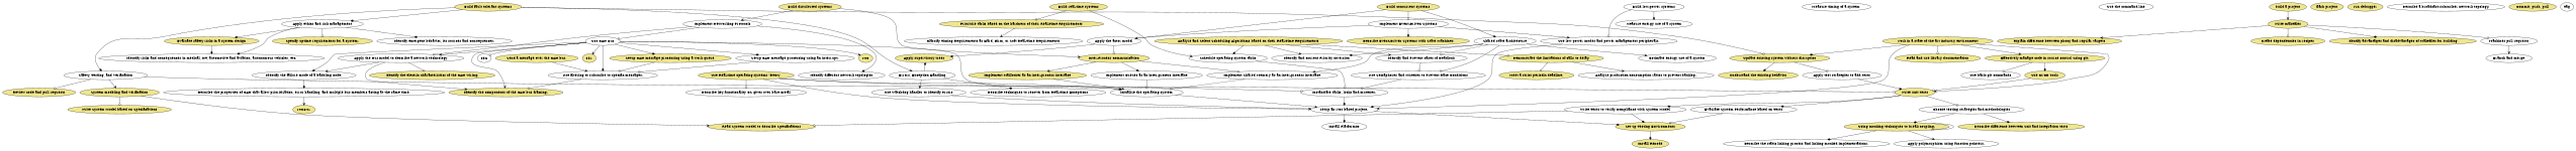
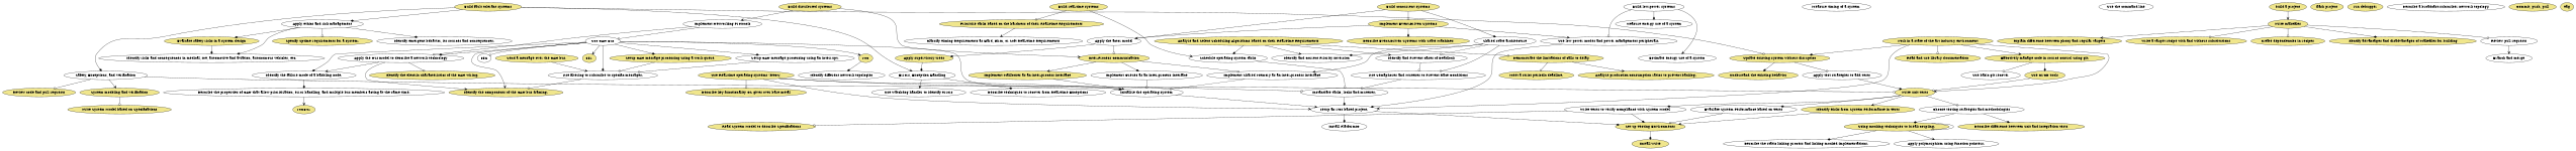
  digraph {
    node [fillcolor=khaki style=filled]
    edge [arrowhead=odot]
    n1 [label="Build real-time systems"]
    n2 [label="Build concurrent systems"]
    n3 [label="Build fault tolerant systems"]
    n4 [fillcolor=white label="Build low-power systems"]
    n5 [label="Build distributed systems"]
    n6 [fillcolor=white label="Schedule operating system tasks"]
    n7 [label="Prioritize tasks based on the hardness of their Real-Time Requirements"]
    n8 [fillcolor=white label="Apply the actor model"]
    n9 [fillcolor=white label="Shared state architecture"]
-   n10 [fillcolor=white label="Implement Event-Driven Systems"]
+   n10 [label="Implement Event-Driven Systems"]
    n11 [fillcolor=white label="Errors, Exception Handling"]
    n12 [fillcolor=white label="Apply ethics and risk management"]
-   n13 [fillcolor=white label="Safety, Testing, and Verification"]
+   n13 [fillcolor=white label="Safety, Exceptions, and Verification"]
    n14 [label="Update existing system without disruption"]
    n15 [fillcolor=white label="Use low power modes and power management peripherals."]
    n16 [fillcolor=white label="Estimate energy use of a system"]
    n17 [fillcolor=white label="Measure energy use of a system"]
    n18 [label="Inter-Process Communication"]
    n19 [fillcolor=white label="Implement Networking Protocols"]
    n20 [fillcolor=white label="Instantiate tasks, locks and mutexes."]
    n21 [fillcolor=white label="Classify Timing Requirements as Hard, Firm, or Soft Real-Time Requirements"]
    n22 [fillcolor=white label="setup an rtos based project."]
    n23 [label="Analyze and Select Scheduling Algorithms based on their Real-Time Requirements"]
    n24 [fillcolor=white label="Identify and Correct Priority Inversion"]
    n25 [fillcolor=white label="Identify and Prevent cases of Deadlock"]
    n26 [label="Demonstrate the limitations of calls to delay."]
    n27 [fillcolor=white label="Use Semaphores and Mutexes to Prevent Race Conditions"]
    n28 [label="Meet a strict periodic deadline."]
-   n29 [fillcolor=white label="Analyze production/consumption ratios to prevent backlog."]
+   n29 [label="Analyze production/consumption ratios to prevent backlog."]
    n30 [fillcolor=white label="Measure timing of a system."]
    n31 [fillcolor=white label="Install PlatformIO"]
    n32 [label="Set up Testing Environments"]
    n33 [label="Use Real-time operating systems (RTOS)"]
-   n34 [fillcolor=white label="Describe key functionality OS gives over bare metal"]
+   n34 [label="Describe key functionality OS gives over bare metal"]
    n35 [fillcolor=white label="initialize the operating system"]
-   n36 [label="Install Renode"]
+   n36 [label="Install Write"]
    n37 [fillcolor=white label="Use the command line"]
    n38 [label="build a project"]
    n39 [label="Write makefiles"]
    n40 [label="explain difference between phony and regular targets"]
+   n41 [label="write a target recipe with and without substitutions"]
    n42 [label="create dependencies in recipes"]
    n43 [label="identify advantages and disadvantages of Makefiles for building"]
-   n44 [fillcolor=white label="Machines pull requests"]
+   n44 [fillcolor=white label="Review pull requests"]
    n45 [fillcolor=white label="Branch and merge"]
    n46 [label="flash project"]
    n47 [label="run debugger"]
    n48 [label="Apply supervisory trees"]
    n49 [fillcolor=white label="Implement Shared Memory as an inter-process interface"]
    n50 [label="Describe Event-Driven Systems with State Machines"]
    n51 [fillcolor=white label="Implement Queues as an inter-process interface"]
    n52 [label="Implement Mailboxes as an inter-process interface"]
    n53 [fillcolor=white label="Use watchdog handler to identify errors"]
    n54 [fillcolor=white label="Describe techniques to recover from Real-Time Exceptions"]
    n55 [fillcolor=white label="Identify risks and consequences in medical, IoT, automotive and aviation, autonomous vehicles, etc."]
    n56 [label="Evaluate safety risks in a system design"]
    n57 [label="Specify uptime requirements for a system."]
    n58 [fillcolor=white label="Identify emergent behavior, its sources and consequences."]
    n59 [label="System modeling and verification"]
    n60 [label="Write unit tests"]
    n61 [label="Review code and pull requests"]
    n62 [label="Understand the existing behavior"]
    n63 [fillcolor=white label="Apply test strategies to add tests"]
    n64 [label="Write System Model based on Specifications"]
    n65 [label="Read System Model to describe Specifications"]
    n66 [fillcolor=white label="Choose testing strategies and methodologies"]
    n67 [fillcolor=white label="Write Tests to Verify Compliance with System Model"]
    n68 [fillcolor=white label="Evaulate System Performance based on Tests"]
+   n69 [label="Identify Risks from System Performance in Tests"]
    n70 [label="Describe difference between unit and integration tests"]
    n71 [label="Using mocking techniques to break coupling."]
    n72 [fillcolor=white label="Apply polymorphism using function pointers."]
    n73 [fillcolor=white label="Describe the static linking process and linking mocked implementations."]
    n74 [fillcolor=white label="Identify different network topologies"]
    n75 [fillcolor=white label="Apply the OSI model to describe a network technology"]
    n76 [fillcolor=white label="Use CAN Bus"]
    n77 [fillcolor=white label="Identify the failure mode of a babbling node."]
    n78 [label="Identify the components of the CAN bus framing."]
    n79 [label="Identify the electric characteristics of the CAN wiring."]
    851
    n81 [fillcolor=white label="Use filtering to subscribe to specific messages."]
    n82 [label="Setup CAN message processing using a work queue."]
    n83 [fillcolor=white label="Setup CAN message processing using an interrupt."]
    rtos
    856 [fillcolor=white]
    n86 [fillcolor=white label="Describe the properties of CAN that allow prioritization, error handling, and multiple bus members acting at the same time."]
    rtos841
    n88 [fillcolor=white label="Describe a broadcast/subscriber network topology."]
    n89 [label="Send a message over the CAN bus."]
    n90 [label="Work in a state of the art industry environment"]
    n91 [label="Effectively manage code in source control using git."]
    n92 [label="Read and use library documentation"]
-   n93 [fillcolor=white label="Use basic git commands"]
+   n93 [fillcolor=white label="Use basic git recover"]
    n94 [label="Use CI/CD tools"]
    n95 [label="Commit, push, pull"]
-   n96 [fillcolor=white label=Tag]
+   n96 [label=Tag]
    subgraph sub_1 {
      rank=same
      n1
      n2
      n3
      n4
      n5
    }
    n1 -> n6 [arrowhead=vee]
    n1 -> n7
    n2 -> n8 [arrowhead=vee]
    n2 -> n9 [arrowhead=diamond]
    n2 -> n10
    n3 -> n11 [arrowhead=vee]
    n3 -> n12 [arrowhead=diamond]
    n3 -> n13 [arrowhead=diamond]
    n3 -> n14
    n4 -> n15
-   n9 -> n16 [arrowhead=vee]
+   n4 -> n16 [arrowhead=vee]
    n4 -> n17 [arrowhead=diamond]
    n5 -> n18 [arrowhead=vee]
    n5 -> n19 [arrowhead=vee]
    n6 -> n20
    n7 -> n21 [arrowhead=vee]
    n8 -> n18
    n8 -> n48 [arrowhead=diamond]
    n9 -> n24 [arrowhead=diamond]
    n9 -> n25
    n9 -> n27
    n9 -> n49 [arrowhead=vee]
    n10 -> n8
    n10 -> n15 [arrowhead=vee]
    n10 -> n50 [arrowhead=diamond]
-   n11 -> n48 [arrowhead=diamond]
+   n48 -> n11 [arrowhead=diamond]
    n11 -> n53 [arrowhead=vee]
    n11 -> n54 [arrowhead=diamond]
    n12 -> n55 [arrowhead=diamond]
    n12 -> n56 [arrowhead=diamond]
    n12 -> n57
    n12 -> n58 [arrowhead=diamond]
    n13 -> n59 [arrowhead=vee]
    n13 -> n60
    n13 -> n61
    n14 -> n62 [arrowhead=diamond]
    n14 -> n63
    n15 -> n22 [arrowhead=diamond]
    n18 -> n49
    n18 -> n51 [arrowhead=diamond]
    n18 -> n52 [arrowhead=vee]
-   n19 -> n74 [arrowhead=diamond]
+   rtos -> n74 [arrowhead=diamond]
    n19 -> n75
    n19 -> n76
    n20 -> n22 [arrowhead=diamond]
    n22 -> n31 [arrowhead=diamond]
    n22 -> n32 [arrowhead=diamond]
    n23 -> n6 [arrowhead=diamond]
    n23 -> n24 [arrowhead=vee]
    n23 -> n25 [arrowhead=vee]
    n23 -> n26
    n25 -> n27
    n26 -> n28
    n26 -> n29 [arrowhead=vee]
    n27 -> n20
    n32 -> n36 [arrowhead=diamond]
    n33 -> n20
    n33 -> n22 [arrowhead=vee]
    n33 -> n34
    n33 -> n35 [arrowhead=diamond]
    n35 -> n22 [arrowhead=vee]
    n38 -> n39 [arrowhead=vee]
    n39 -> n40 [arrowhead=vee]
+   n39 -> n41
    n39 -> n42
    n39 -> n43 [arrowhead=diamond]
    n39 -> n44
    n44 -> n45 [arrowhead=vee]
    n49 -> n35
    n51 -> n35
    n52 -> n35 [arrowhead=vee]
-   n53 -> n22
    n56 -> n55 [arrowhead=diamond]
    n59 -> n64
-   n59 -> n65 [arrowhead=vee]
    n60 -> n66
    n60 -> n67 [arrowhead=diamond]
    n60 -> n68 [arrowhead=diamond]
+   n60 -> n69 [arrowhead=vee]
    n63 -> n60 [arrowhead=diamond]
    n66 -> n70 [arrowhead=diamond]
    n66 -> n71 [arrowhead=diamond]
    n67 -> n32 [arrowhead=diamond]
    n67 -> n65
    n68 -> n32
+   n69 -> n32 [arrowhead=vee]
    n71 -> n71
    n71 -> n72 [arrowhead=vee]
    n71 -> n73 [arrowhead=diamond]
    n75 -> n77 [arrowhead=vee]
    n75 -> n78 [arrowhead=vee]
    n75 -> n79
    n76 -> n35 [arrowhead=vee]
-   n76 -> n75 [arrowhead=vee]
+   n76 -> n75 [arrowhead=diamond]
    n76 -> n77 [arrowhead=diamond]
    n76 -> n78 [arrowhead=vee]
    n76 -> 851 [arrowhead=vee]
    n76 -> n81 [arrowhead=diamond]
    n76 -> n82 [arrowhead=diamond]
    n76 -> n83 [arrowhead=diamond]
    n76 -> rtos [arrowhead=vee]
    n76 -> 856
    n77 -> n86 [arrowhead=diamond]
    n81 -> n78
    n82 -> n81
    n83 -> n81
    n86 -> rtos841 [arrowhead=vee]
    n89 -> n81 [arrowhead=vee]
    n90 -> n14 [arrowhead=diamond]
    n90 -> n22 [arrowhead=vee]
    n90 -> n60 [arrowhead=vee]
    n90 -> n91 [arrowhead=vee]
    n90 -> n92
    n91 -> n93
    n91 -> n94 [arrowhead=diamond]
    n94 -> n60
  }
